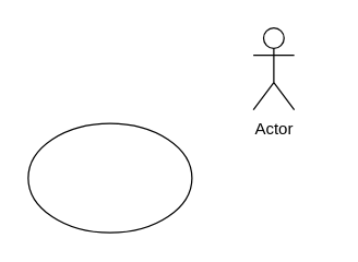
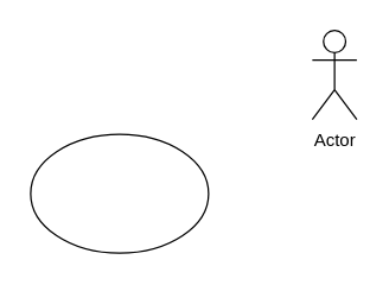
  <mxCell id="0" />
  <mxCell id="1" parent="0" />
  <mxCell id="2" value="" style="ellipse;whiteSpace=wrap;html=1;" parent="1" vertex="1"><mxGeometry x="20" y="90" width="120" height="80" as="geometry" /></mxCell>
- <mxCell id="3" value="Actor" style="shape=umlActor;verticalLabelPosition=bottom;labelBackgroundColor=#ffffff;verticalAlign=top;html=1;outlineConnect=0;" vertex="1" parent="1"><mxGeometry x="185" y="20" width="30" height="60" as="geometry" /></mxCell>
+ <mxCell id="3" value="Actor" style="shape=umlActor;verticalLabelPosition=bottom;labelBackgroundColor=#ffffff;verticalAlign=top;html=1;outlineConnect=0;" vertex="1" parent="1"><mxGeometry x="210" y="20" width="30" height="60" as="geometry" /></mxCell>
